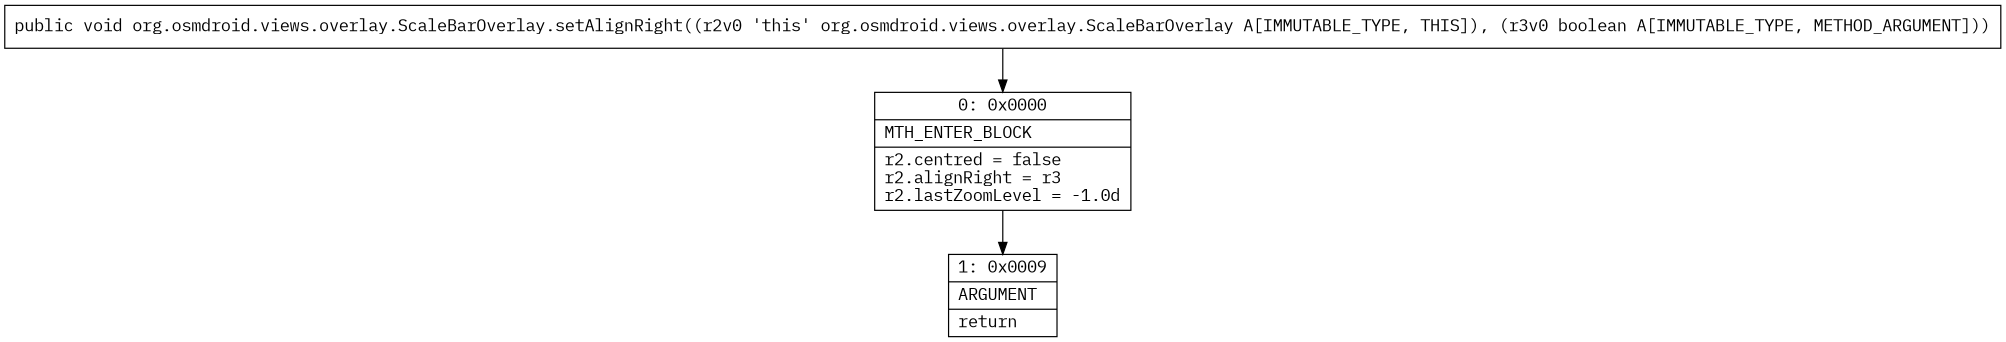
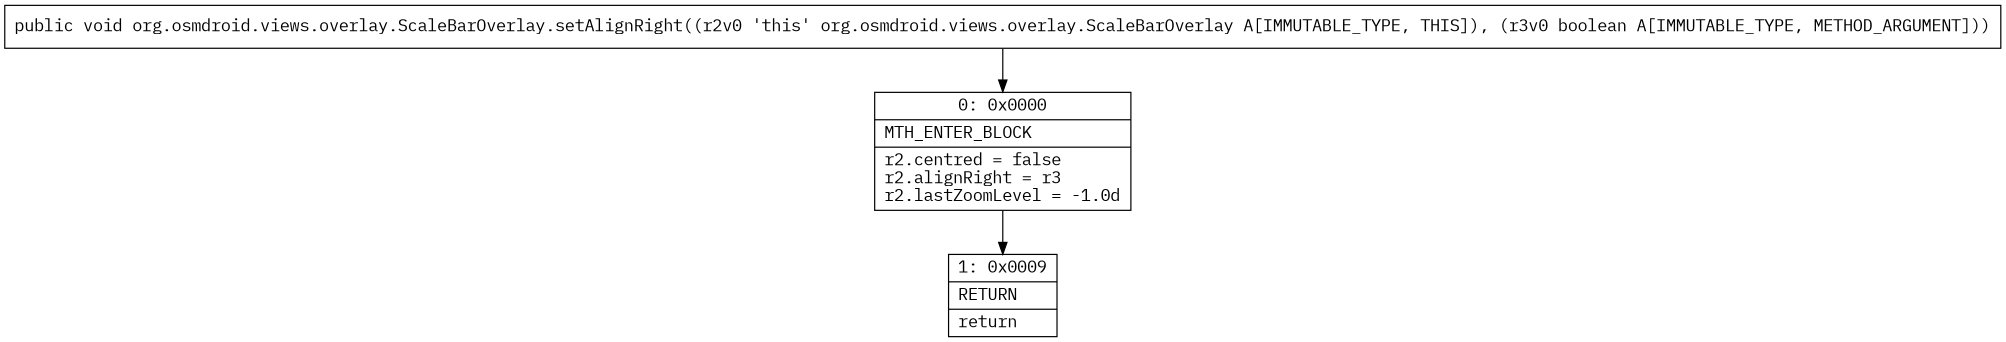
  digraph {
    fontname="IBM Plex Mono"
    node [shape=record fontname="IBM Plex Mono"]
    edge [fontname="IBM Plex Mono"]
    n1 [label="{0\:\ 0x0000|MTH_ENTER_BLOCK\l|r2.centred = false\lr2.alignRight = r3\lr2.lastZoomLevel = \-1.0d\l}"]
-   n2 [label="{1\:\ 0x0009|ARGUMENT\l|return\l}"]
+   n2 [label="{1\:\ 0x0009|RETURN\l|return\l}"]
    n3 [label="{public void org.osmdroid.views.overlay.ScaleBarOverlay.setAlignRight((r2v0 'this' org.osmdroid.views.overlay.ScaleBarOverlay A[IMMUTABLE_TYPE, THIS]), (r3v0 boolean A[IMMUTABLE_TYPE, METHOD_ARGUMENT])) }"]
    n1 -> n2
    n3 -> n1
  }
